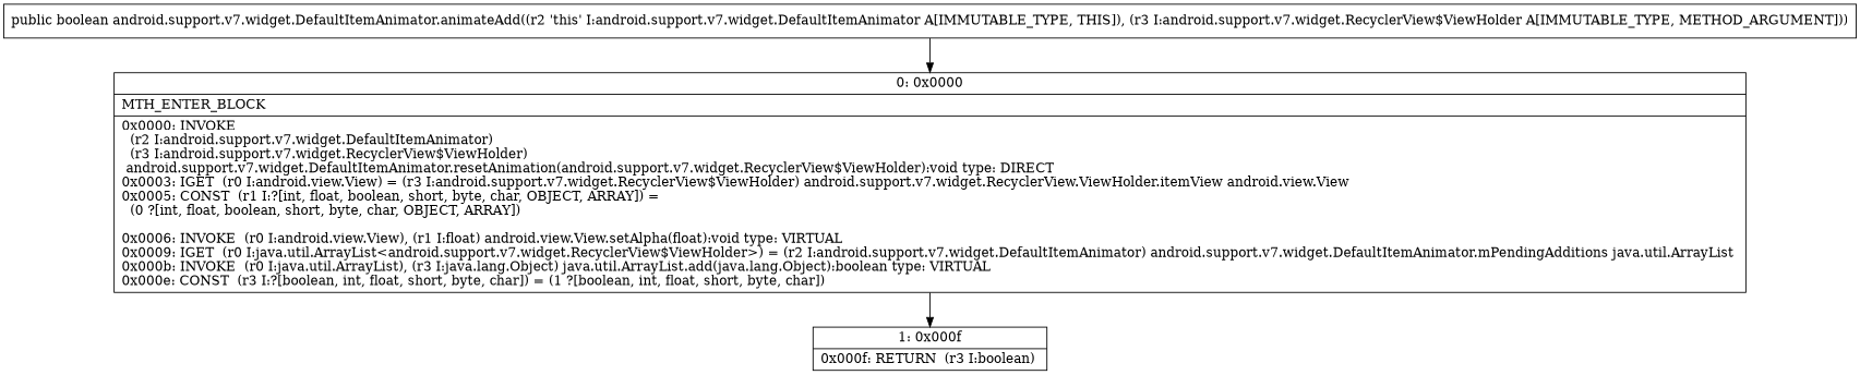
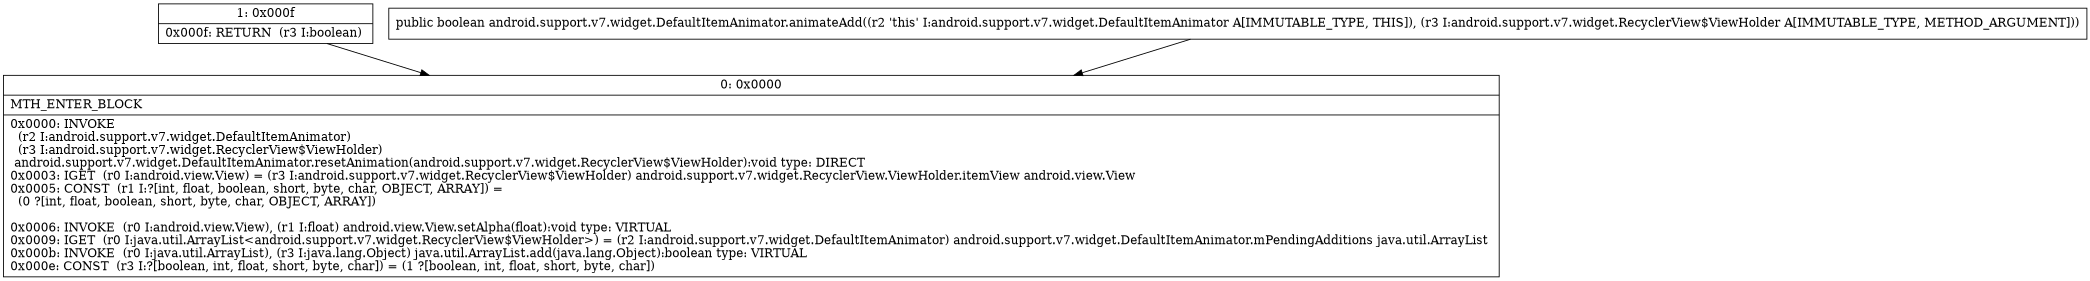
  digraph {
    node [shape=record]
    n1 [label="{0\:\ 0x0000|MTH_ENTER_BLOCK\l|0x0000: INVOKE  \l  (r2 I:android.support.v7.widget.DefaultItemAnimator)\l  (r3 I:android.support.v7.widget.RecyclerView$ViewHolder)\l android.support.v7.widget.DefaultItemAnimator.resetAnimation(android.support.v7.widget.RecyclerView$ViewHolder):void type: DIRECT \l0x0003: IGET  (r0 I:android.view.View) = (r3 I:android.support.v7.widget.RecyclerView$ViewHolder) android.support.v7.widget.RecyclerView.ViewHolder.itemView android.view.View \l0x0005: CONST  (r1 I:?[int, float, boolean, short, byte, char, OBJECT, ARRAY]) = \l  (0 ?[int, float, boolean, short, byte, char, OBJECT, ARRAY])\l \l0x0006: INVOKE  (r0 I:android.view.View), (r1 I:float) android.view.View.setAlpha(float):void type: VIRTUAL \l0x0009: IGET  (r0 I:java.util.ArrayList\<android.support.v7.widget.RecyclerView$ViewHolder\>) = (r2 I:android.support.v7.widget.DefaultItemAnimator) android.support.v7.widget.DefaultItemAnimator.mPendingAdditions java.util.ArrayList \l0x000b: INVOKE  (r0 I:java.util.ArrayList), (r3 I:java.lang.Object) java.util.ArrayList.add(java.lang.Object):boolean type: VIRTUAL \l0x000e: CONST  (r3 I:?[boolean, int, float, short, byte, char]) = (1 ?[boolean, int, float, short, byte, char]) \l}"]
    n2 [label="{1\:\ 0x000f|0x000f: RETURN  (r3 I:boolean) \l}"]
    n3 [label="{public boolean android.support.v7.widget.DefaultItemAnimator.animateAdd((r2 'this' I:android.support.v7.widget.DefaultItemAnimator A[IMMUTABLE_TYPE, THIS]), (r3 I:android.support.v7.widget.RecyclerView$ViewHolder A[IMMUTABLE_TYPE, METHOD_ARGUMENT])) }"]
-   n1 -> n2
+   n2 -> n1
    n3 -> n1
  }
